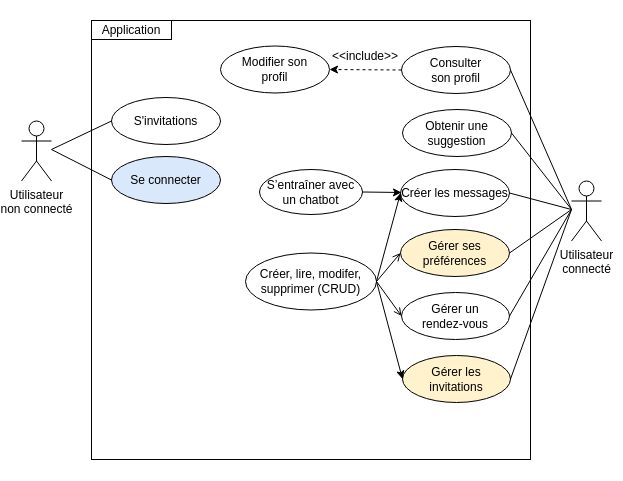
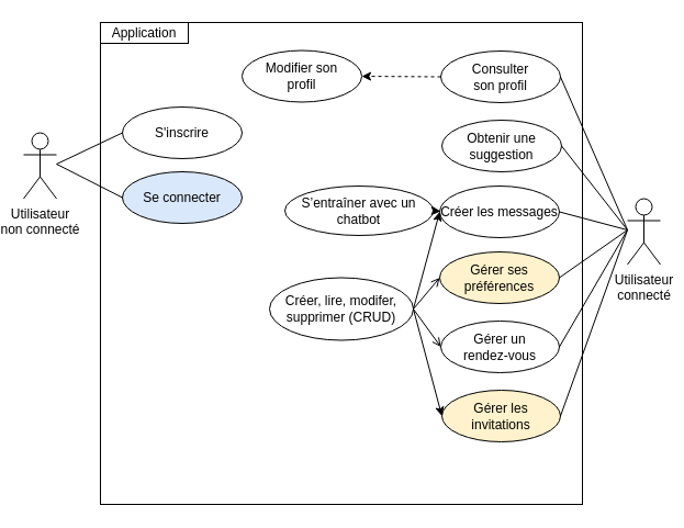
  <mxCell id="0" />
  <mxCell id="1" parent="0" />
  <mxCell id="2" value="" style="whiteSpace=wrap;html=1;aspect=fixed;" parent="1" vertex="1"><mxGeometry x="90" y="20" width="439" height="439" as="geometry" /></mxCell>
  <mxCell id="3" value="Utilisateur&lt;br&gt;non connecté" style="shape=umlActor;verticalLabelPosition=bottom;labelBackgroundColor=#ffffff;verticalAlign=top;html=1;outlineConnect=0;" parent="1" vertex="1"><mxGeometry x="20" y="120.5" width="30" height="60" as="geometry" /></mxCell>
  <mxCell id="4" style="rounded=0;orthogonalLoop=1;jettySize=auto;html=1;startArrow=none;startFill=0;entryX=1;entryY=0.5;entryDx=0;entryDy=0;endArrow=none;endFill=0;" parent="1" target="9" edge="1"><mxGeometry relative="1" as="geometry"><mxPoint x="550" y="149" as="targetPoint" /><mxPoint x="570" y="209" as="sourcePoint" /></mxGeometry></mxCell>
  <mxCell id="5" value="Utilisateur&lt;br&gt;connecté" style="shape=umlActor;verticalLabelPosition=bottom;labelBackgroundColor=#ffffff;verticalAlign=top;html=1;outlineConnect=0;" parent="1" vertex="1"><mxGeometry x="570" y="180.5" width="30" height="60" as="geometry" /></mxCell>
- <mxCell id="6" value="S'invitations" style="ellipse;whiteSpace=wrap;html=1;" parent="1" vertex="1"><mxGeometry x="110" y="97" width="109" height="47" as="geometry" /></mxCell>
+ <mxCell id="6" value="S'inscrire" style="ellipse;whiteSpace=wrap;html=1;" parent="1" vertex="1"><mxGeometry x="110" y="97" width="109" height="47" as="geometry" /></mxCell>
  <mxCell id="7" value="Se connecter" style="ellipse;whiteSpace=wrap;html=1;fillColor=#dae8fc;" parent="1" vertex="1"><mxGeometry x="110" y="156" width="109" height="47" as="geometry" /></mxCell>
  <mxCell id="8" value="" style="endArrow=none;html=1;entryX=0;entryY=0.5;entryDx=0;entryDy=0;endFill=0;" parent="1" target="7" edge="1"><mxGeometry width="50" height="50" relative="1" as="geometry"><mxPoint x="50" y="149" as="sourcePoint" /><mxPoint x="40" y="532.5" as="targetPoint" /></mxGeometry></mxCell>
  <mxCell id="9" value="Consulter&lt;br&gt;son profil&lt;span style=&quot;font-family: &amp;#34;helvetica&amp;#34; , &amp;#34;arial&amp;#34; , sans-serif ; font-size: 0px ; white-space: nowrap&quot;&gt;%3CmxGraphModel%3E%3Croot%3E%3CmxCell%20id%3D%220%22%2F%3E%3CmxCell%20id%3D%221%22%20parent%3D%220%22%2F%3E%3CmxCell%20id%3D%222%22%20value%3D%22Se%20connecter%22%20style%3D%22ellipse%3BwhiteSpace%3Dwrap%3Bhtml%3D1%3B%22%20vertex%3D%221%22%20parent%3D%221%22%3E%3CmxGeometry%20x%3D%22205.5%22%20y%3D%2290%22%20width%3D%22109%22%20height%3D%2247%22%20as%3D%22geometry%22%2F%3E%3C%2FmxCell%3E%3C%2Froot%3E%3C%2FmxGraphModel%3E&lt;/span&gt;" style="ellipse;whiteSpace=wrap;html=1;" parent="1" vertex="1"><mxGeometry x="400" y="46" width="109" height="47" as="geometry" /></mxCell>
  <mxCell id="10" value="Modifier son&lt;br&gt;profil" style="ellipse;whiteSpace=wrap;html=1;" parent="1" vertex="1"><mxGeometry x="219" y="45.5" width="109" height="47" as="geometry" /></mxCell>
  <mxCell id="11" value="" style="endArrow=classic;html=1;dashed=1;exitX=0;exitY=0.5;exitDx=0;exitDy=0;entryX=1;entryY=0.5;entryDx=0;entryDy=0;" parent="1" source="9" edge="1" target="10"><mxGeometry width="50" height="50" relative="1" as="geometry"><mxPoint x="370" y="69" as="sourcePoint" /><mxPoint x="290" y="69" as="targetPoint" /></mxGeometry></mxCell>
- <mxCell id="12" value="&amp;lt;&amp;lt;include&amp;gt;&amp;gt;" style="text;html=1;strokeColor=none;fillColor=none;align=center;verticalAlign=middle;whiteSpace=wrap;rounded=0;" parent="1" vertex="1"><mxGeometry x="329" y="45.5" width="70" height="20" as="geometry" /></mxCell>
  <mxCell id="13" value="Créer les messages" style="ellipse;whiteSpace=wrap;html=1;" parent="1" vertex="1"><mxGeometry x="399" y="169" width="109" height="47" as="geometry" /></mxCell>
  <mxCell id="14" style="rounded=0;orthogonalLoop=1;jettySize=auto;html=1;startArrow=none;startFill=0;entryX=1;entryY=0.5;entryDx=0;entryDy=0;endArrow=none;endFill=0;" parent="1" target="13" edge="1"><mxGeometry relative="1" as="geometry"><mxPoint x="489" y="79" as="targetPoint" /><mxPoint x="570" y="209" as="sourcePoint" /></mxGeometry></mxCell>
  <mxCell id="15" style="rounded=0;orthogonalLoop=1;jettySize=auto;html=1;startArrow=none;startFill=0;entryX=1;entryY=0.5;entryDx=0;entryDy=0;endArrow=none;endFill=0;" parent="1" target="18" edge="1"><mxGeometry relative="1" as="geometry"><mxPoint x="509" y="305.5" as="targetPoint" /><mxPoint x="570" y="209" as="sourcePoint" /></mxGeometry></mxCell>
  <mxCell id="16" value="Gérer un&lt;br&gt;rendez-vous" style="ellipse;whiteSpace=wrap;html=1;" parent="1" vertex="1"><mxGeometry x="400" y="292" width="108" height="47" as="geometry" /></mxCell>
  <mxCell id="17" style="rounded=0;orthogonalLoop=1;jettySize=auto;html=1;startArrow=none;startFill=0;entryX=1;entryY=0.5;entryDx=0;entryDy=0;endArrow=none;endFill=0;" parent="1" target="16" edge="1"><mxGeometry relative="1" as="geometry"><mxPoint x="600" y="389" as="targetPoint" /><mxPoint x="570" y="209" as="sourcePoint" /></mxGeometry></mxCell>
  <mxCell id="18" value="Gérer ses préférences" style="ellipse;whiteSpace=wrap;html=1;fillColor=#fff2cc;" parent="1" vertex="1"><mxGeometry x="399" y="229" width="109" height="47" as="geometry" /></mxCell>
  <mxCell id="19" value="Obtenir une suggestion" style="ellipse;whiteSpace=wrap;html=1;" parent="1" vertex="1"><mxGeometry x="401" y="109" width="109" height="47" as="geometry" /></mxCell>
  <mxCell id="20" style="rounded=0;orthogonalLoop=1;jettySize=auto;html=1;startArrow=none;startFill=0;entryX=1;entryY=0.5;entryDx=0;entryDy=0;endArrow=none;endFill=0;" parent="1" target="19" edge="1"><mxGeometry relative="1" as="geometry"><mxPoint x="518" y="262.5" as="targetPoint" /><mxPoint x="570" y="209" as="sourcePoint" /></mxGeometry></mxCell>
  <mxCell id="21" value="Gérer les invitations" style="ellipse;whiteSpace=wrap;html=1;fillColor=#fff2cc;" parent="1" vertex="1"><mxGeometry x="401" y="355" width="108" height="47" as="geometry" /></mxCell>
  <mxCell id="22" style="rounded=0;orthogonalLoop=1;jettySize=auto;html=1;startArrow=none;startFill=0;entryX=1;entryY=0.5;entryDx=0;entryDy=0;endArrow=none;endFill=0;" parent="1" target="21" edge="1"><mxGeometry relative="1" as="geometry"><mxPoint x="518" y="325.5" as="targetPoint" /><mxPoint x="570" y="209" as="sourcePoint" /></mxGeometry></mxCell>
  <mxCell id="23" value="" style="endArrow=none;html=1;entryX=0;entryY=0.5;entryDx=0;entryDy=0;endFill=0;" edge="1" parent="1" target="6"><mxGeometry width="50" height="50" relative="1" as="geometry"><mxPoint x="50" y="149" as="sourcePoint" /><mxPoint x="120" y="196" as="targetPoint" /></mxGeometry></mxCell>
  <mxCell id="24" value="Créer, lire, modifer, supprimer (CRUD)" style="ellipse;whiteSpace=wrap;html=1;" vertex="1" parent="1"><mxGeometry x="244" y="252.5" width="131" height="57" as="geometry" /></mxCell>
  <mxCell id="25" value="" style="endArrow=classic;html=1;exitX=1;exitY=0.5;exitDx=0;exitDy=0;entryX=0;entryY=0.5;entryDx=0;entryDy=0;startArrow=none;startFill=0;endFill=1;" edge="1" parent="1" source="24" target="13"><mxGeometry width="50" height="50" relative="1" as="geometry"><mxPoint x="-10" y="529" as="sourcePoint" /><mxPoint x="40" y="479" as="targetPoint" /></mxGeometry></mxCell>
  <mxCell id="26" value="" style="endArrow=open;html=1;exitX=1;exitY=0.5;exitDx=0;exitDy=0;entryX=0;entryY=0.5;entryDx=0;entryDy=0;startArrow=none;startFill=0;endFill=1;" edge="1" parent="1" source="24" target="18"><mxGeometry width="50" height="50" relative="1" as="geometry"><mxPoint x="385" y="262.5" as="sourcePoint" /><mxPoint x="410" y="142.5" as="targetPoint" /></mxGeometry></mxCell>
  <mxCell id="27" value="" style="endArrow=open;html=1;exitX=1;exitY=0.5;exitDx=0;exitDy=0;entryX=0;entryY=0.5;entryDx=0;entryDy=0;startArrow=none;startFill=0;endFill=1;" edge="1" parent="1" source="24" target="16"><mxGeometry width="50" height="50" relative="1" as="geometry"><mxPoint x="385" y="291" as="sourcePoint" /><mxPoint x="409" y="202.5" as="targetPoint" /></mxGeometry></mxCell>
  <mxCell id="28" value="" style="endArrow=classic;html=1;exitX=1;exitY=0.5;exitDx=0;exitDy=0;entryX=0;entryY=0.5;entryDx=0;entryDy=0;startArrow=none;startFill=0;endFill=1;" edge="1" parent="1" source="24" target="21"><mxGeometry width="50" height="50" relative="1" as="geometry"><mxPoint x="385" y="291" as="sourcePoint" /><mxPoint x="410" y="325.5" as="targetPoint" /></mxGeometry></mxCell>
- <mxCell id="29" value="S’entraîner avec un chatbot" style="ellipse;whiteSpace=wrap;html=1;" vertex="1" parent="1"><mxGeometry x="258" y="169" width="103" height="45" as="geometry" /></mxCell>
+ <mxCell id="29" value="S’entraîner avec un chatbot" style="ellipse;whiteSpace=wrap;html=1;" vertex="1" parent="1"><mxGeometry x="258" y="169" width="135" height="45" as="geometry" /></mxCell>
  <mxCell id="30" value="" style="endArrow=classic;html=1;exitX=1;exitY=0.5;exitDx=0;exitDy=0;startArrow=none;startFill=0;endFill=1;" edge="1" parent="1" source="29"><mxGeometry width="50" height="50" relative="1" as="geometry"><mxPoint x="385" y="291" as="sourcePoint" /><mxPoint x="400" y="192" as="targetPoint" /></mxGeometry></mxCell>
  <mxCell id="31" value="Application" style="rounded=0;whiteSpace=wrap;html=1;" vertex="1" parent="1"><mxGeometry x="90" y="20" width="80" height="19" as="geometry" /></mxCell>
